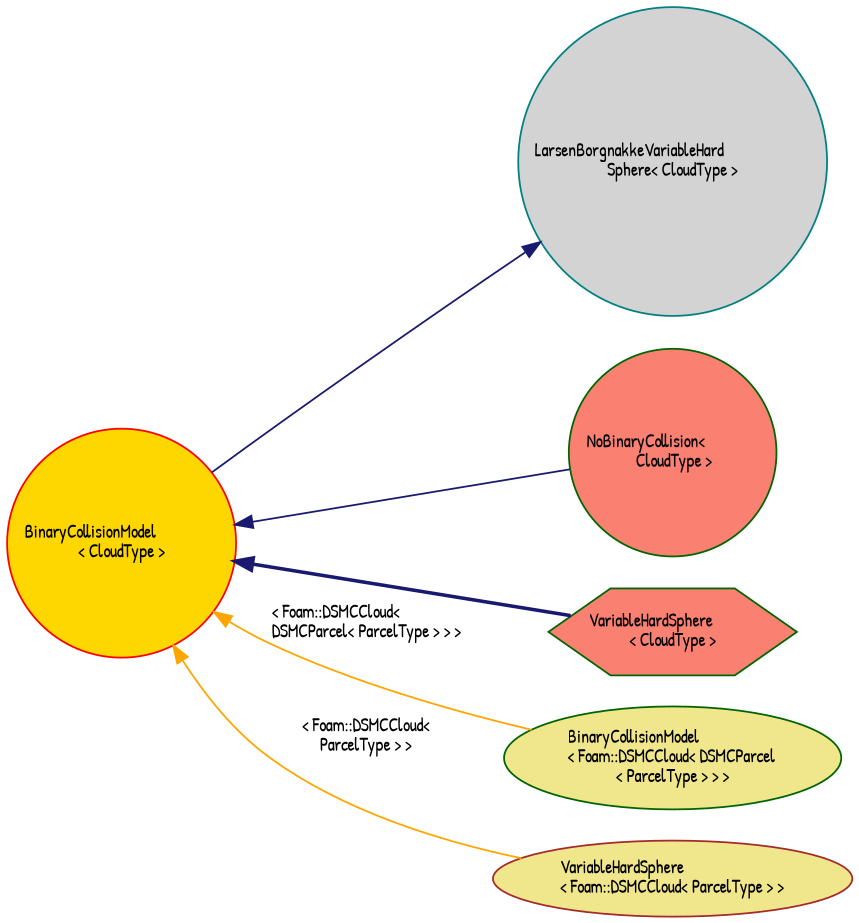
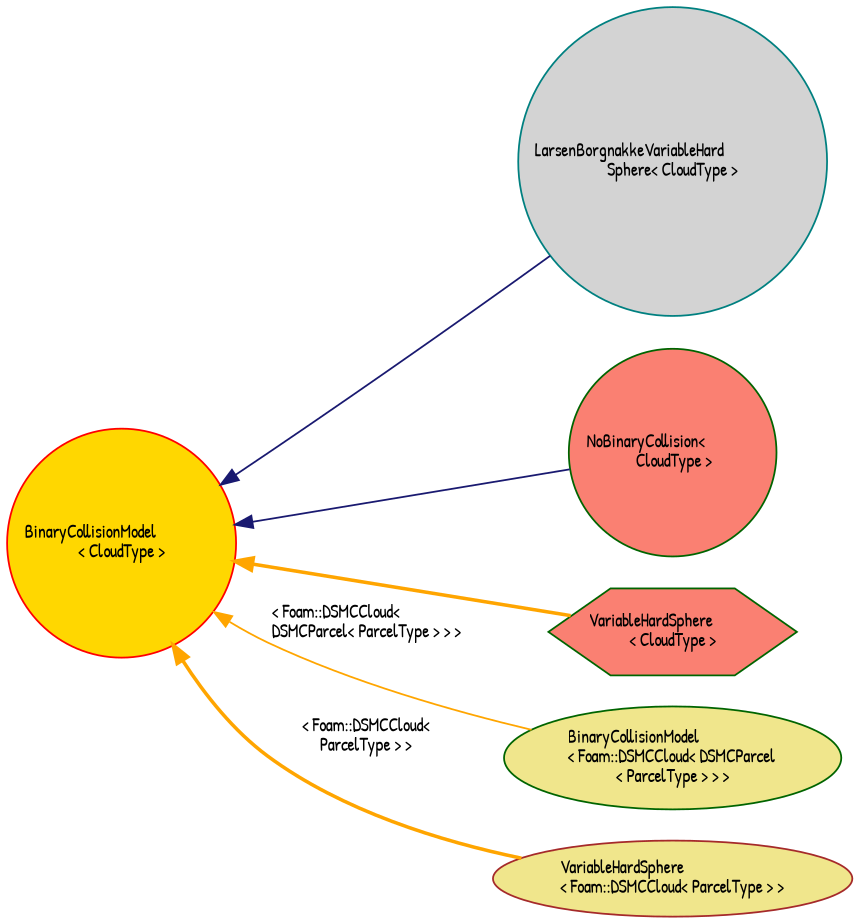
  digraph {
    fontname="Patrick Hand"
    rankdir=LR
    node [color=darkgreen fillcolor=salmon fontname="Patrick Hand" fontsize=10 shape=circle style=filled]
    edge [color=midnightblue dir=back fontname="Patrick Hand" fontsize=10 labelfontname=FreeSans labelfontsize=10 style=solid]
    n1 [color=red fillcolor=gold fontcolor=black height=0.2 label="BinaryCollisionModel\l\< CloudType \>" width=0.4]
    n2 [color=teal fillcolor=lightgrey height=0.2 label="LarsenBorgnakkeVariableHard\lSphere\< CloudType \>" width=0.4]
    n3 [height=0.2 label="NoBinaryCollision\<\l CloudType \>" width=0.4]
    n4 [height=0.2 label="VariableHardSphere\l\< CloudType \>" shape=hexagon width=0.4]
    n5 [fillcolor=khaki height=0.2 label="BinaryCollisionModel\l\< Foam::DSMCCloud\< DSMCParcel\l\< ParcelType \> \> \>" shape=ellipse width=0.4]
    n6 [color=brown fillcolor=khaki height=0.2 label="VariableHardSphere\l\< Foam::DSMCCloud\< ParcelType \> \>" shape=ellipse width=0.4]
-   n2 -> n1
+   n1 -> n2
    n1 -> n3
-   n1 -> n4 [style=bold]
+   n1 -> n4 [color=orange style=bold]
    n1 -> n5 [color=orange label=" \< Foam::DSMCCloud\<\l DSMCParcel\< ParcelType \> \> \>"]
-   n1 -> n6 [color=orange label=" \< Foam::DSMCCloud\<\l ParcelType \> \>"]
+   n1 -> n6 [color=orange label=" \< Foam::DSMCCloud\<\l ParcelType \> \>" style=bold]
  }
